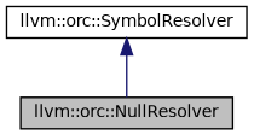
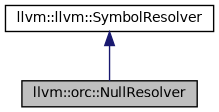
  digraph {
    node [color=black fontname=Helvetica fontsize=10 shape=box]
    n1 [fillcolor=grey75 fontcolor=black height=0.2 label="llvm::orc::NullResolver" style=filled width=0.4]
-   n2 [height=0.2 label="llvm::orc::SymbolResolver" width=0.4]
+   n2 [height=0.2 label="llvm::llvm::SymbolResolver" width=0.4]
    n2 -> n1 [color=midnightblue dir=back fontname=Helvetica fontsize=10 labelfontname=Helvetica labelfontsize=10 style=solid]
  }
